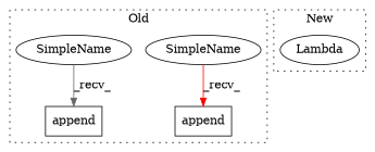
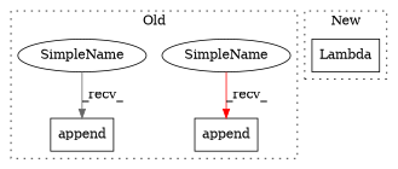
  digraph {
    node [a=32 l="7,1" shape=box]
    n1 [label=append s="648,658"]
    n2 [label=append s="1037,1045"]
    n3 [a=42 l=1 label=SimpleName s=1035 shape=ellipse]
    n4 [a=42 l=1 label=SimpleName s=646 shape=ellipse]
-   n5 [label=Lambda s="441,471" shape=ellipse]
+   n5 [label=Lambda s="441,471"]
    subgraph cluster_1 {
      label=Old
      style=dotted
      n1
      n2
      n3
      n4
    }
    subgraph cluster_2 {
      label=New
      style=dotted
      n5
    }
    n3 -> n2 [label=_recv_ color=red]
    n4 -> n1 [label=_recv_ color=gray40]
  }
